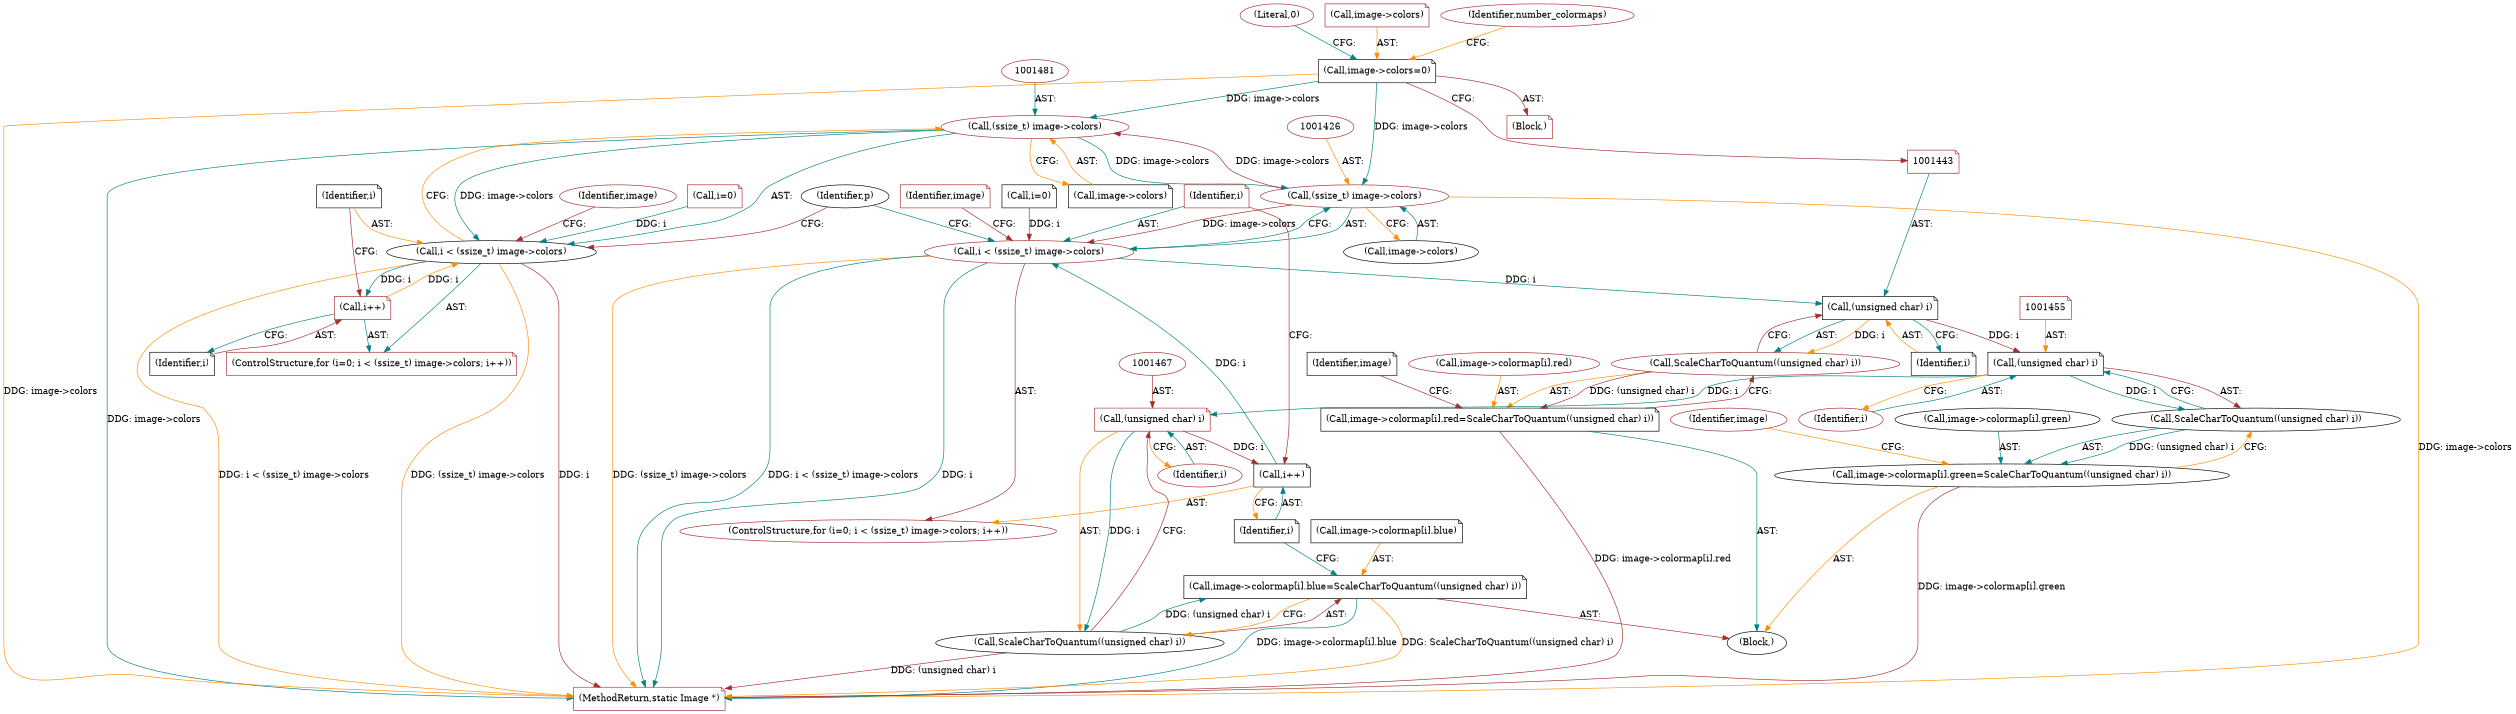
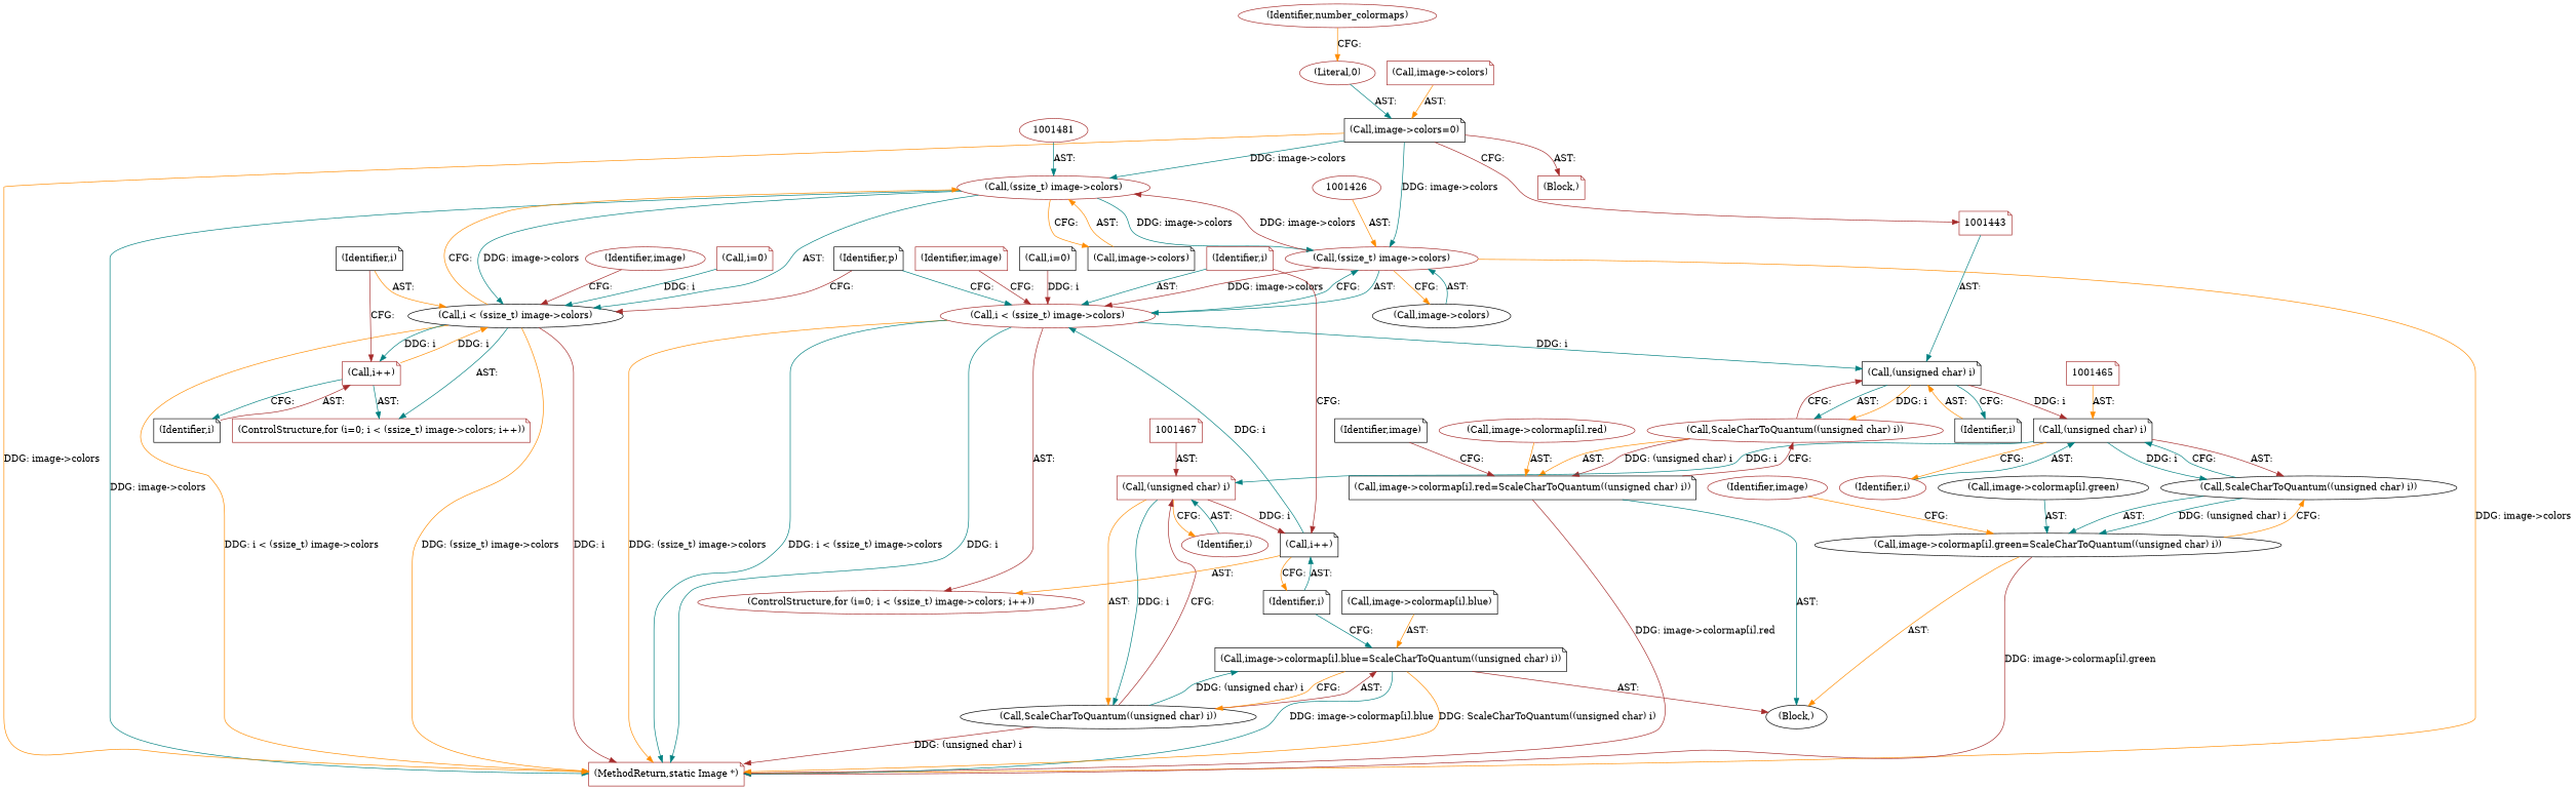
  digraph {
    node [color=brown shape=note]
    edge [color=teal]
    n1 [label="(Call,(ssize_t) image->colors)" shape=ellipse]
    n2 [label="(Call,(ssize_t) image->colors)" shape=ellipse]
    n3 [color=black label="(Call,i < (ssize_t) image->colors)" shape=ellipse]
    n4 [color=black label="(Call,image->colors)"]
    n5 [label="(MethodReturn,static Image *)"]
    n6 [label="(Call,i < (ssize_t) image->colors)" shape=ellipse]
    n7 [color=black label="(Call,image->colors)" shape=ellipse]
    n8 [label="(Call,i++)"]
    n9 [label="(ControlStructure,for (i=0; i < (ssize_t) image->colors; i++))"]
    n10 [color=black label="(Call,image->colors=0)"]
    n11 [label="(Block,)"]
    1001443
    n13 [label="(Literal,0)" shape=ellipse]
    n14 [color=black label="(Call,(unsigned char) i)"]
    n15 [label="(ControlStructure,for (i=0; i < (ssize_t) image->colors; i++))" shape=ellipse]
    n16 [label="(Call,ScaleCharToQuantum((unsigned char) i))" shape=ellipse]
    n17 [color=black label="(Call,(unsigned char) i)"]
    n18 [color=black label="(Identifier,i)"]
    n19 [color=black label="(Call,image->colormap[i].red=ScaleCharToQuantum((unsigned char) i))"]
    n20 [color=black label="(Call,ScaleCharToQuantum((unsigned char) i))" shape=ellipse]
    n21 [label="(Call,(unsigned char) i)"]
    n22 [label="(Identifier,i)" shape=ellipse]
    n23 [color=black label="(Block,)" shape=ellipse]
    n24 [color=black label="(Call,image->colormap[i].green=ScaleCharToQuantum((unsigned char) i))" shape=ellipse]
    n25 [color=black label="(Call,i++)"]
    n26 [color=black label="(Call,ScaleCharToQuantum((unsigned char) i))" shape=ellipse]
    n27 [label="(Identifier,i)" shape=ellipse]
    n28 [color=black label="(Identifier,i)"]
    n29 [color=black label="(Call,image->colormap[i].blue=ScaleCharToQuantum((unsigned char) i))"]
    n30 [color=black label="(Identifier,i)"]
-   n31 [color=black label="(Identifier,p)" shape=ellipse]
+   n31 [color=black label="(Identifier,p)"]
    n32 [label="(Call,image->colors)"]
    n33 [label="(Identifier,image)" shape=ellipse]
    n34 [color=black label="(Identifier,image)"]
    n35 [label="(Identifier,number_colormaps)" shape=ellipse]
    n36 [label="(Identifier,image)" shape=ellipse]
    n37 [color=black label="(Call,image->colormap[i].green)" shape=ellipse]
    n38 [label="(Call,i=0)"]
    n39 [label="(Call,image->colormap[i].red)" shape=ellipse]
    n40 [label="(Identifier,image)"]
    n41 [color=black label="(Call,image->colormap[i].blue)"]
    n42 [color=black label="(Call,i=0)"]
    n43 [color=black label="(Identifier,i)"]
    n44 [label="(Identifier,i)"]
    1001481 [shape=ellipse]
    1001426 [shape=ellipse]
-   1001455
-   1001467 [shape=ellipse]
+   1001455 [label=1001465]
+   1001467
    n1 -> n2 [label="DDG: image->colors"]
    n1 -> n3 [label="AST: "]
    n1 -> n3 [label="DDG: image->colors"]
    n1 -> n4 [color=darkorange label="CFG: "]
    n1 -> n5 [label="DDG: image->colors"]
    n2 -> n1 [color=brown label="DDG: image->colors"]
    n2 -> n5 [color=darkorange label="DDG: image->colors"]
    n2 -> n6 [label="AST: "]
    n2 -> n6 [color=brown label="DDG: image->colors"]
    n2 -> n7 [color=darkorange label="CFG: "]
    n3 -> n1 [color=darkorange label="CFG: "]
    n3 -> n5 [color=darkorange label="DDG: (ssize_t) image->colors"]
    n3 -> n5 [color=brown label="DDG: i"]
    n3 -> n5 [color=darkorange label="DDG: i < (ssize_t) image->colors"]
    n3 -> n8 [label="DDG: i"]
    n3 -> n9 [label="AST: "]
    n4 -> n1 [color=darkorange label="AST: "]
    n6 -> n2 [label="CFG: "]
    n6 -> n5 [color=darkorange label="DDG: (ssize_t) image->colors"]
    n6 -> n5 [label="DDG: i < (ssize_t) image->colors"]
    n6 -> n5 [label="DDG: i"]
    n6 -> n14 [label="DDG: i"]
    n6 -> n15 [color=brown label="AST: "]
    n7 -> n2 [label="AST: "]
    n8 -> n3 [color=darkorange label="DDG: i"]
    n8 -> n9 [label="AST: "]
    n8 -> n30 [label="CFG: "]
    n10 -> n1 [label="DDG: image->colors"]
    n10 -> n2 [label="DDG: image->colors"]
    n10 -> n5 [color=darkorange label="DDG: image->colors"]
    n10 -> n11 [color=brown label="AST: "]
    n10 -> 1001443 [color=brown label="CFG: "]
    1001443 -> n14 [label="AST: "]
-   n13 -> n10 [label="CFG: "]
+   n13 -> n10 [label="AST: "]
    n14 -> n16 [label="AST: "]
    n14 -> n16 [color=darkorange label="DDG: i"]
    n14 -> n17 [color=brown label="DDG: i"]
    n14 -> n18 [label="CFG: "]
    n16 -> n14 [color=brown label="CFG: "]
    n16 -> n19 [color=darkorange label="AST: "]
    n16 -> n19 [color=brown label="DDG: (unsigned char) i"]
    n17 -> n20 [color=brown label="AST: "]
    n17 -> n20 [label="DDG: i"]
    n17 -> n21 [label="DDG: i"]
    n17 -> n22 [color=darkorange label="CFG: "]
    n18 -> n14 [color=darkorange label="AST: "]
    n19 -> n5 [color=brown label="DDG: image->colormap[i].red"]
    n19 -> n16 [color=brown label="CFG: "]
    n19 -> n23 [label="AST: "]
    n20 -> n17 [label="CFG: "]
    n20 -> n24 [label="AST: "]
    n20 -> n24 [label="DDG: (unsigned char) i"]
    n21 -> n25 [color=brown label="DDG: i"]
    n21 -> n26 [color=darkorange label="AST: "]
    n21 -> n26 [label="DDG: i"]
    n21 -> n27 [color=darkorange label="CFG: "]
    n22 -> n17 [label="AST: "]
    n24 -> n5 [color=brown label="DDG: image->colormap[i].green"]
    n24 -> n20 [color=darkorange label="CFG: "]
    n24 -> n23 [color=darkorange label="AST: "]
    n25 -> n6 [label="DDG: i"]
    n25 -> n15 [color=darkorange label="AST: "]
    n25 -> n28 [color=darkorange label="CFG: "]
    n26 -> n5 [color=brown label="DDG: (unsigned char) i"]
    n26 -> n21 [color=brown label="CFG: "]
    n26 -> n29 [color=brown label="AST: "]
    n26 -> n29 [label="DDG: (unsigned char) i"]
    n27 -> n21 [label="AST: "]
    n28 -> n25 [label="AST: "]
    n28 -> n29 [label="CFG: "]
    n29 -> n5 [label="DDG: image->colormap[i].blue"]
    n29 -> n5 [color=darkorange label="DDG: ScaleCharToQuantum((unsigned char) i)"]
    n29 -> n23 [color=brown label="AST: "]
    n29 -> n26 [color=darkorange label="CFG: "]
    n30 -> n8 [color=brown label="AST: "]
    n31 -> n3 [color=brown label="CFG: "]
    n31 -> n6 [label="CFG: "]
    n32 -> n10 [color=darkorange label="AST: "]
    n33 -> n3 [color=brown label="CFG: "]
    n34 -> n19 [color=brown label="CFG: "]
-   n35 -> n10 [color=darkorange label="CFG: "]
+   n35 -> n13 [color=darkorange label="CFG: "]
    n36 -> n24 [color=darkorange label="CFG: "]
    n37 -> n24 [label="AST: "]
    n38 -> n3 [label="DDG: i"]
    n39 -> n19 [color=darkorange label="AST: "]
    n40 -> n6 [color=brown label="CFG: "]
    n41 -> n29 [color=darkorange label="AST: "]
    n42 -> n6 [color=brown label="DDG: i"]
    n43 -> n3 [color=darkorange label="AST: "]
    n43 -> n8 [color=brown label="CFG: "]
    n44 -> n6 [label="AST: "]
    n44 -> n25 [color=brown label="CFG: "]
    1001481 -> n1 [label="AST: "]
    1001426 -> n2 [color=darkorange label="AST: "]
    1001455 -> n17 [color=darkorange label="AST: "]
    1001467 -> n21 [color=brown label="AST: "]
  }
